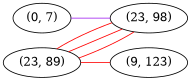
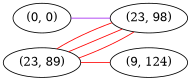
  graph {
    rankdir=LR
    edge [color=red weight=1]
    n1 [label="(23, 89)"]
    "(23, 98)"
-   "(9, 124)" [label="(9, 123)"]
-   "(0, 0)" [label="(0, 7)"]
+   "(9, 124)"
+   "(0, 0)"
    n1 -- "(23, 98)"
    n1 -- "(23, 98)"
    n1 -- "(23, 98)"
    n1 -- "(9, 124)"
    "(0, 0)" -- "(23, 98)" [color=purple weight=4]
  }
